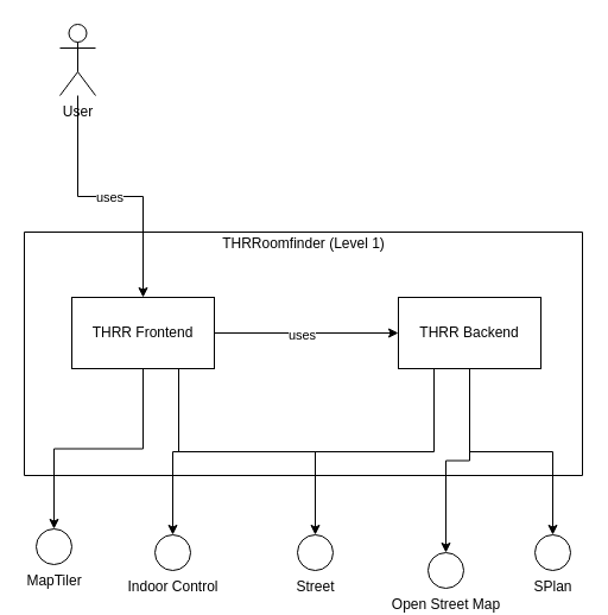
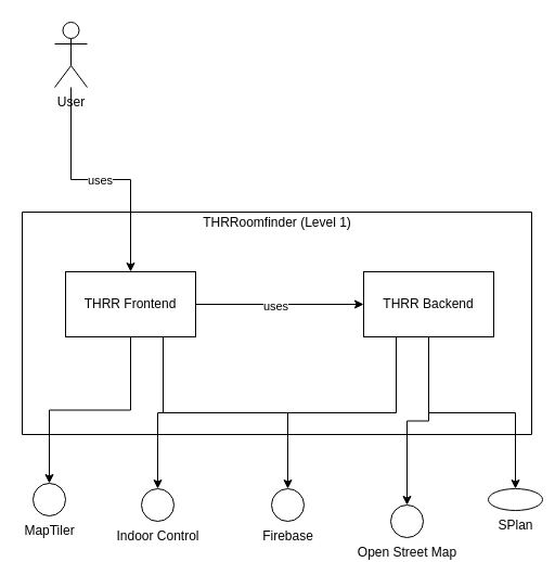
  <mxCell id="0" />
  <mxCell id="1" parent="0" />
  <mxCell id="2" value="" style="swimlane;startSize=0;" vertex="1" parent="1"><mxGeometry x="20" y="195" width="470" height="205" as="geometry" /></mxCell>
  <mxCell id="3" value="THRRoomfinder (Level 1)" style="text;html=1;align=center;verticalAlign=middle;resizable=0;points=[];autosize=1;strokeColor=none;fillColor=none;" vertex="1" parent="2"><mxGeometry x="155" y="-5" width="160" height="30" as="geometry" /></mxCell>
  <mxCell id="4" style="edgeStyle=orthogonalEdgeStyle;rounded=0;orthogonalLoop=1;jettySize=auto;html=1;" edge="1" parent="2" source="6" target="7"><mxGeometry relative="1" as="geometry" /></mxCell>
  <mxCell id="5" value="uses" style="edgeLabel;html=1;align=center;verticalAlign=middle;resizable=0;points=[];" vertex="1" connectable="0" parent="4"><mxGeometry x="-0.058" y="-1" relative="1" as="geometry"><mxPoint as="offset" /></mxGeometry></mxCell>
  <mxCell id="6" value="THRR Frontend" style="rounded=0;whiteSpace=wrap;html=1;" vertex="1" parent="2"><mxGeometry x="40" y="55" width="120" height="60" as="geometry" /></mxCell>
  <mxCell id="7" value="THRR Backend" style="rounded=0;whiteSpace=wrap;html=1;" vertex="1" parent="2"><mxGeometry x="315" y="55" width="120" height="60" as="geometry" /></mxCell>
  <mxCell id="8" style="edgeStyle=orthogonalEdgeStyle;rounded=0;orthogonalLoop=1;jettySize=auto;html=1;" edge="1" parent="1" source="10" target="6"><mxGeometry relative="1" as="geometry" /></mxCell>
  <mxCell id="9" value="uses" style="edgeLabel;html=1;align=center;verticalAlign=middle;resizable=0;points=[];" vertex="1" connectable="0" parent="8"><mxGeometry x="-0.013" relative="1" as="geometry"><mxPoint as="offset" /></mxGeometry></mxCell>
  <mxCell id="10" value="User" style="shape=umlActor;verticalLabelPosition=bottom;verticalAlign=top;html=1;outlineConnect=0;" vertex="1" parent="1"><mxGeometry x="50" y="20" width="30" height="60" as="geometry" /></mxCell>
  <mxCell id="11" value="Open Street Map" style="ellipse;html=1;aspect=fixed;labelPosition=center;verticalLabelPosition=bottom;align=center;verticalAlign=top;" vertex="1" parent="1"><mxGeometry x="360" y="465" width="30" height="30" as="geometry" /></mxCell>
  <mxCell id="12" value="MapTiler" style="ellipse;html=1;aspect=fixed;labelPosition=center;verticalLabelPosition=bottom;align=center;verticalAlign=top;" vertex="1" parent="1"><mxGeometry x="30" y="445" width="30" height="30" as="geometry" /></mxCell>
- <mxCell id="13" value="Street" style="ellipse;html=1;aspect=fixed;labelPosition=center;verticalLabelPosition=bottom;align=center;verticalAlign=top;" vertex="1" parent="1"><mxGeometry x="250" y="450" width="30" height="30" as="geometry" /></mxCell>
- <mxCell id="14" value="SPlan" style="ellipse;html=1;aspect=fixed;labelPosition=center;verticalLabelPosition=bottom;align=center;verticalAlign=top;" vertex="1" parent="1"><mxGeometry x="450" y="450" width="30" height="30" as="geometry" /></mxCell>
+ <mxCell id="13" value="Firebase" style="ellipse;html=1;aspect=fixed;labelPosition=center;verticalLabelPosition=bottom;align=center;verticalAlign=top;" vertex="1" parent="1"><mxGeometry x="250" y="450" width="30" height="30" as="geometry" /></mxCell>
+ <mxCell id="14" value="SPlan" style="ellipse;html=1;aspect=fixed;labelPosition=center;verticalLabelPosition=bottom;align=center;verticalAlign=top;" vertex="1" parent="1"><mxGeometry x="450" y="450" width="50" height="20" as="geometry" /></mxCell>
  <mxCell id="15" value="Indoor Control" style="ellipse;html=1;aspect=fixed;labelPosition=center;verticalLabelPosition=bottom;align=center;verticalAlign=top;" vertex="1" parent="1"><mxGeometry x="130" y="450" width="30" height="30" as="geometry" /></mxCell>
  <mxCell id="16" style="edgeStyle=orthogonalEdgeStyle;rounded=0;orthogonalLoop=1;jettySize=auto;html=1;entryX=0.5;entryY=0;entryDx=0;entryDy=0;" edge="1" parent="1" source="6" target="12"><mxGeometry relative="1" as="geometry" /></mxCell>
  <mxCell id="17" style="edgeStyle=orthogonalEdgeStyle;rounded=0;orthogonalLoop=1;jettySize=auto;html=1;entryX=0.5;entryY=0;entryDx=0;entryDy=0;exitX=0.75;exitY=1;exitDx=0;exitDy=0;" edge="1" parent="1" source="6" target="13"><mxGeometry relative="1" as="geometry" /></mxCell>
  <mxCell id="18" style="edgeStyle=orthogonalEdgeStyle;rounded=0;orthogonalLoop=1;jettySize=auto;html=1;entryX=0.5;entryY=0;entryDx=0;entryDy=0;" edge="1" parent="1" source="7" target="11"><mxGeometry relative="1" as="geometry" /></mxCell>
  <mxCell id="19" style="edgeStyle=orthogonalEdgeStyle;rounded=0;orthogonalLoop=1;jettySize=auto;html=1;exitX=0.25;exitY=1;exitDx=0;exitDy=0;" edge="1" parent="1" source="7" target="15"><mxGeometry relative="1" as="geometry" /></mxCell>
  <mxCell id="20" style="edgeStyle=orthogonalEdgeStyle;rounded=0;orthogonalLoop=1;jettySize=auto;html=1;entryX=0.5;entryY=0;entryDx=0;entryDy=0;" edge="1" parent="1" source="7" target="14"><mxGeometry relative="1" as="geometry" /></mxCell>
